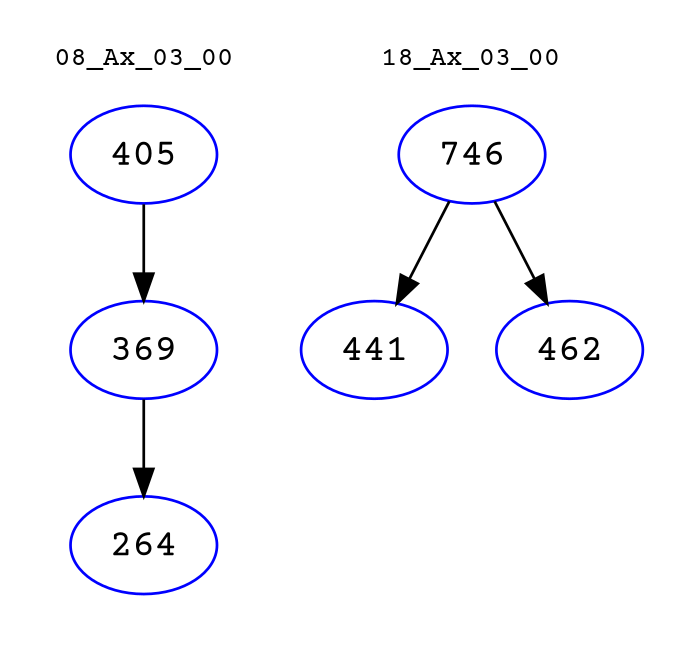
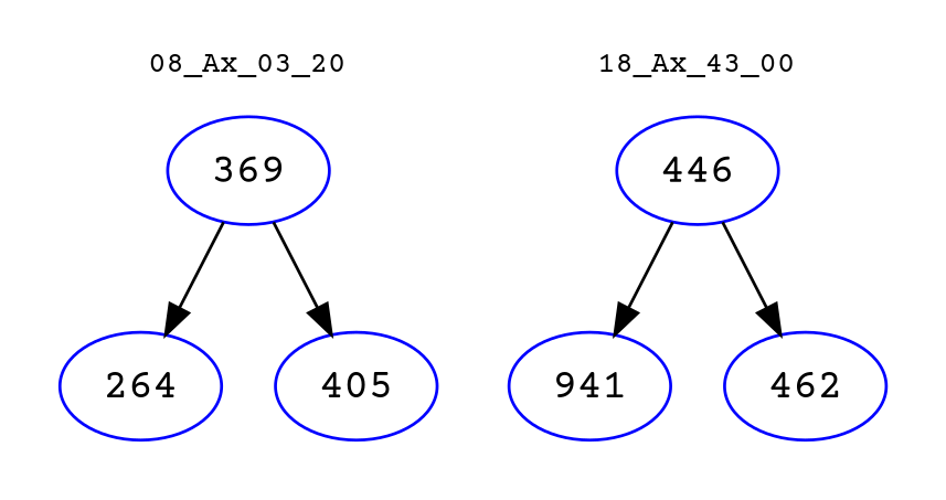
  digraph {
    fontname="Courier Prime"
    node [color=blue fontname="Courier Prime"]
    edge [color=black fontname="Courier Prime"]
    n1 [label=369]
    n2 [label=264]
    n3 [label=405]
-   n4 [label=746]
-   n5 [label=441]
+   n4 [label=446]
+   n5 [label=941]
    n6 [label=462]
    subgraph cluster_1 {
      color=white
      fontsize=10
-     label="08_Ax_03_00"
+     label="08_Ax_03_20"
      n1
      n2
      n3
    }
    subgraph cluster_2 {
      color=white
      fontsize=10
-     label="18_Ax_03_00"
+     label="18_Ax_43_00"
      n4
      n5
      n6
    }
    n1 -> n2
-   n3 -> n1
+   n1 -> n3
    n4 -> n5
    n4 -> n6
  }
